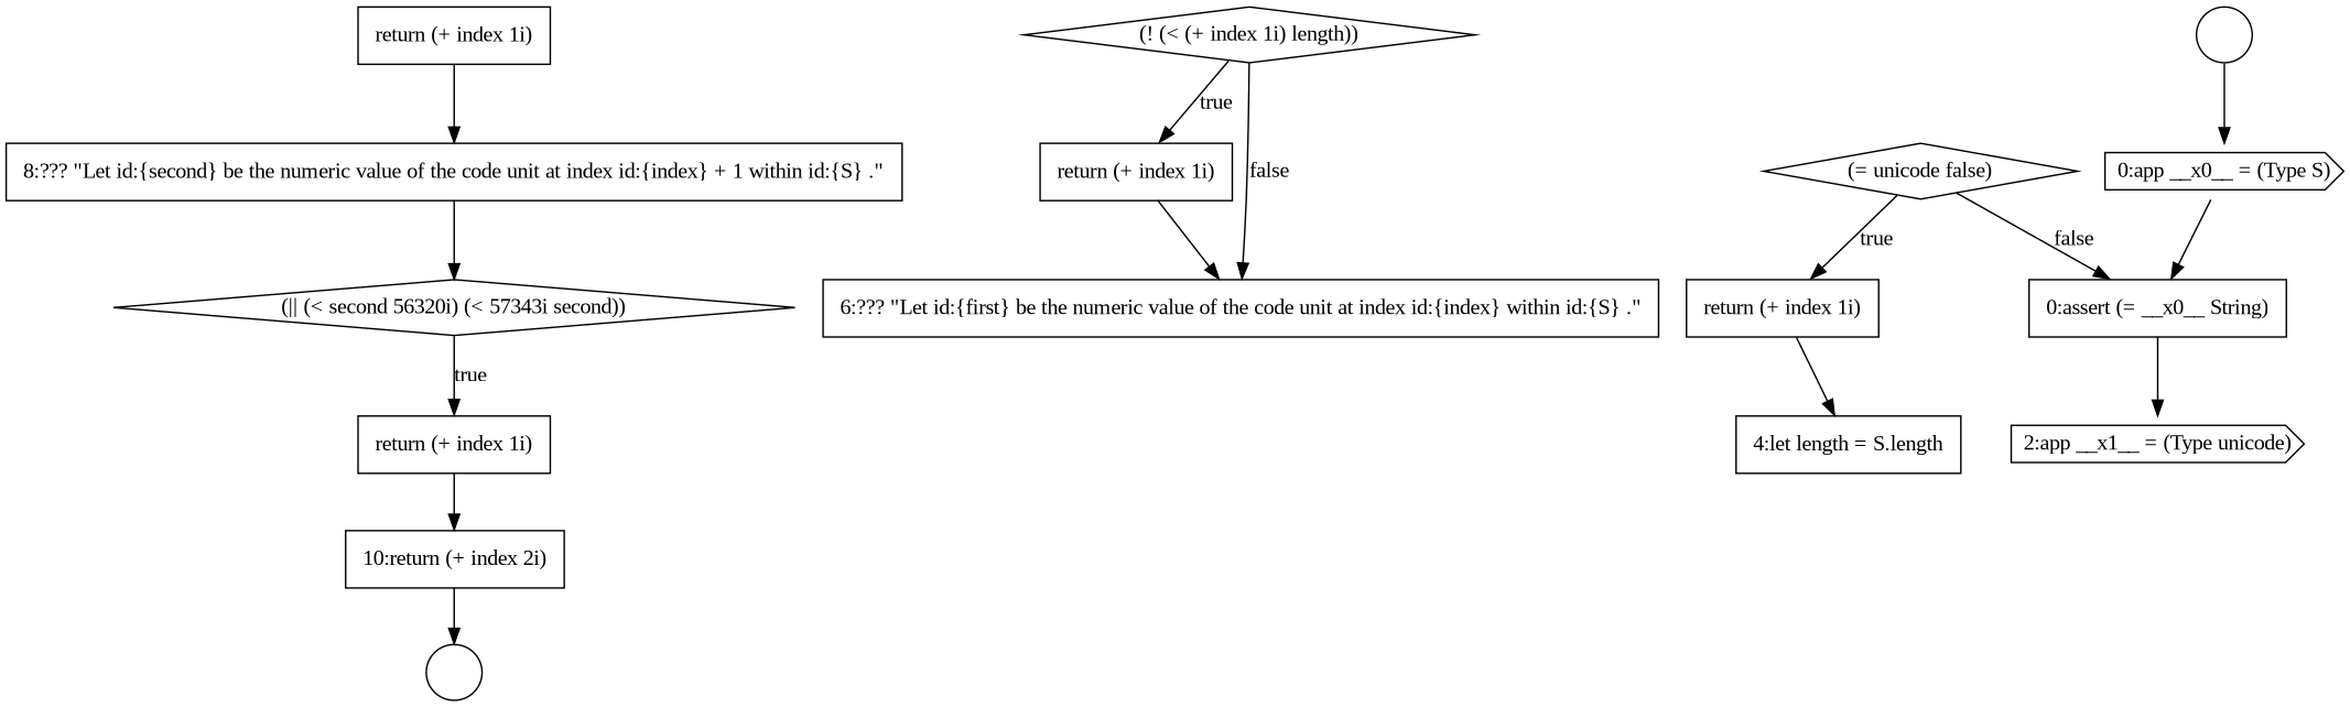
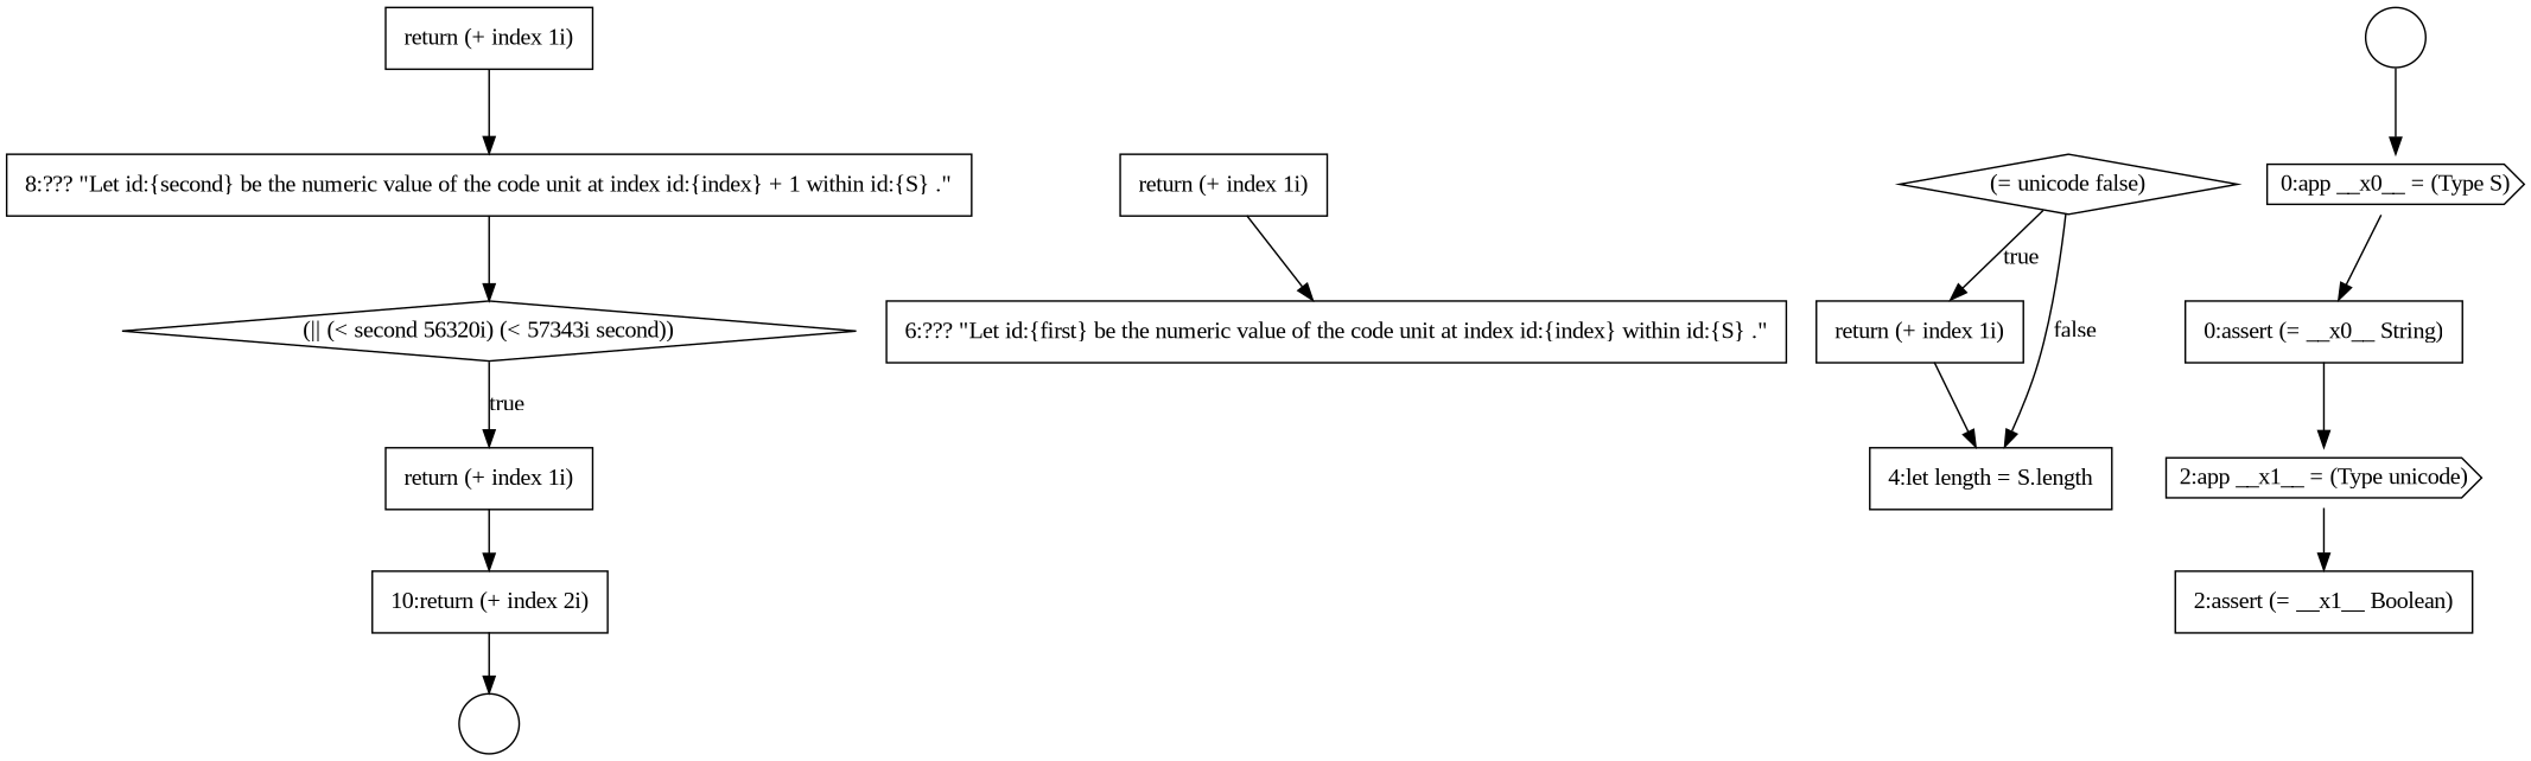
  digraph {
    fontname="Liberation Serif"
    node [color=black fillcolor=white fontname="Liberation Serif" margin=0 shape=none style=filled]
    edge [color=black fontname="Liberation Serif"]
    n1 [label=<<font color="black">     <table border="0" cellborder="1" cellspacing="0" cellpadding="10">       <tr><td align="left">return (+ index 1i)</td></tr>     </table>   </font>>]
    n2 [label=<<font color="black">     <table border="0" cellborder="1" cellspacing="0" cellpadding="10">       <tr><td align="left">8:??? &quot;Let id:{second} be the numeric value of the code unit at index id:{index} + 1 within id:{S} .&quot;</td></tr>     </table>   </font>>]
    n3 [label=<<font color="black">(|| (&lt; second 56320i) (&lt; 57343i second))</font>> shape=diamond margin=""]
    n4 [label=<<font color="black">     <table border="0" cellborder="1" cellspacing="0" cellpadding="10">       <tr><td align="left">return (+ index 1i)</td></tr>     </table>   </font>>]
    n5 [label=<<font color="black">     <table border="0" cellborder="1" cellspacing="0" cellpadding="10">       <tr><td align="left">6:??? &quot;Let id:{first} be the numeric value of the code unit at index id:{index} within id:{S} .&quot;</td></tr>     </table>   </font>>]
    n6 [label=<<font color="black">(= unicode false)</font>> shape=diamond margin=""]
    n7 [label=<<font color="black">     <table border="0" cellborder="1" cellspacing="0" cellpadding="10">       <tr><td align="left">return (+ index 1i)</td></tr>     </table>   </font>>]
    n8 [label=<<font color="black">     <table border="0" cellborder="1" cellspacing="0" cellpadding="10">       <tr><td align="left">4:let length = S.length</td></tr>     </table>   </font>>]
    n9 [label=<<font color="black">0:app __x0__ = (Type S)</font>> shape=cds margin=""]
    n10 [label=<<font color="black">     <table border="0" cellborder="1" cellspacing="0" cellpadding="10">       <tr><td align="left">0:assert (= __x0__ String)</td></tr>     </table>   </font>>]
    n11 [label=<<font color="black">2:app __x1__ = (Type unicode)</font>> shape=cds margin=""]
+   n12 [label=<<font color="black">     <table border="0" cellborder="1" cellspacing="0" cellpadding="10">       <tr><td align="left">2:assert (= __x1__ Boolean)</td></tr>     </table>   </font>>]
    n13 [label=<<font color="black">     <table border="0" cellborder="1" cellspacing="0" cellpadding="10">       <tr><td align="left">return (+ index 1i)</td></tr>     </table>   </font>>]
    n14 [label=<<font color="black">     <table border="0" cellborder="1" cellspacing="0" cellpadding="10">       <tr><td align="left">10:return (+ index 2i)</td></tr>     </table>   </font>>]
    n15 [label=" " shape=circle margin=""]
-   n16 [label=<<font color="black">(! (&lt; (+ index 1i) length))</font>> shape=diamond margin=""]
    n17 [label=" " shape=circle margin=""]
    n1 -> n2
    n2 -> n3
    n3 -> n13 [label=<<font color="black">true</font>>]
    n4 -> n5
    n6 -> n7 [label=<<font color="black">true</font>>]
-   n6 -> n10 [label=<<font color="black">false</font>>]
+   n6 -> n8 [label=<<font color="black">false</font>>]
    n7 -> n8
    n9 -> n10
    n10 -> n11
+   n11 -> n12
    n13 -> n14
    n14 -> n15
-   n16 -> n4 [label=<<font color="black">true</font>>]
-   n16 -> n5 [label=<<font color="black">false</font>>]
    n17 -> n9
  }
